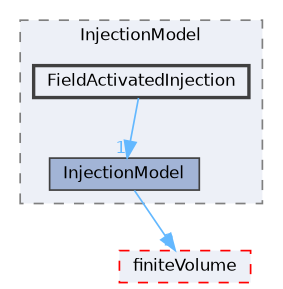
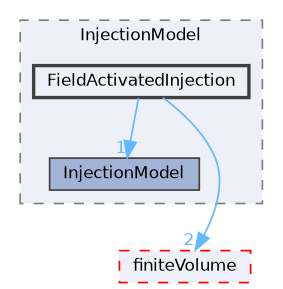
  digraph {
    compound=true
    node [color=grey25 fillcolor="#edf0f7" fontname=Helvetica fontsize=10 shape=box]
    edge [color=steelblue1 fontcolor=steelblue1 fontname=Helvetica fontsize=10 labeldistance=1.5 labelfontname=Helvetica labelfontsize=10]
    n1 [fillcolor="#a2b4d6" height=0.2 label=InjectionModel style=filled width=0.4]
    n2 [height=0.2 label=FieldActivatedInjection style="filled,bold" width=0.4]
    n3 [color=red height=0.2 label=finiteVolume style="filled,dashed" width=0.4]
    subgraph cluster_1 {
      bgcolor="#edf0f7"
      fontname=Helvetica
      fontsize=10
      label=InjectionModel
      pencolor=grey50
      style="filled,dashed"
      n1
      n2
    }
    n2 -> n1 [headlabel=1]
-   n1 -> n3 [headlabel=2]
+   n2 -> n3 [headlabel=2]
  }
